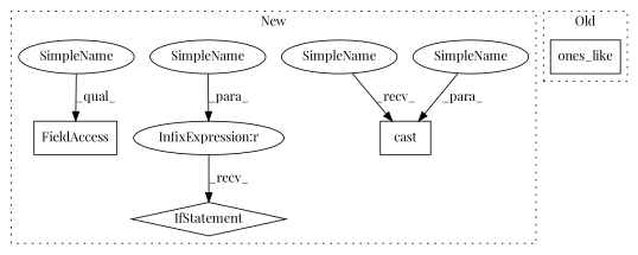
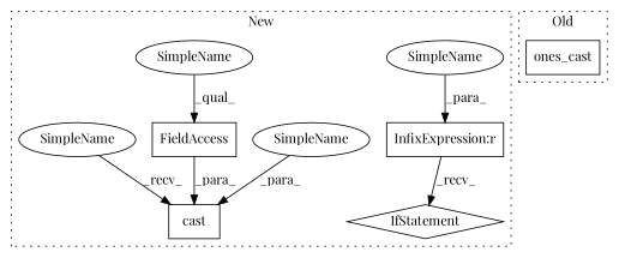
  digraph {
    fontname="Playfair Display"
    node [a=42 fontname="Playfair Display" l=4 s=27175 shape=box]
    edge [fontname="Playfair Display"]
    n1 [a=32 l="5,1" label=cast s="27165,27193"]
    n2 [a=22 l=18 label=FieldAccess]
-   n3 [a=27 label="InfixExpression:r" s=26347 shape=ellipse]
+   n3 [a=27 label="InfixExpression:r" s=26347]
    n4 [a=25 l="4,2" label=IfStatement s="26339,26355" shape=diamond]
    n5 [label=SimpleName s=27170 shape=ellipse]
    n6 [label=SimpleName s=26343 shape=ellipse]
    n7 [l=10 label=SimpleName s=27154 shape=ellipse]
    n8 [l=10 label=SimpleName shape=ellipse]
-   n9 [a=32 l="10,1" label=ones_like s="27183,27199"]
+   n9 [a=32 l="10,1" label=ones_cast s="27183,27199"]
    subgraph cluster_1 {
      label=New
      style=dotted
      n1
      n2
      n3
      n4
      n5
      n6
      n7
      n8
    }
    subgraph cluster_2 {
      label=Old
      style=dotted
      n9
    }
+   n2 -> n1 [label=_para_]
    n3 -> n4 [label=_recv_]
    n5 -> n1 [label=_para_]
    n6 -> n3 [label=_para_]
    n7 -> n1 [label=_recv_]
    n8 -> n2 [label=_qual_]
  }
